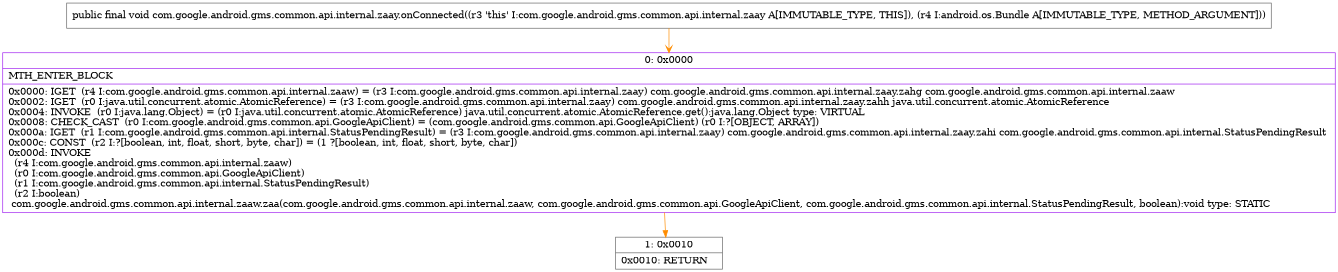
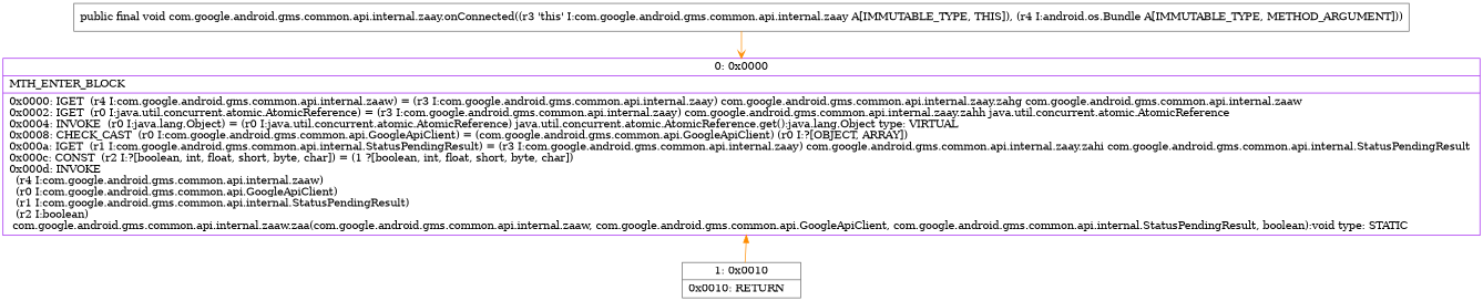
  digraph {
    node [shape=record color=gray40]
    edge [color=darkorange]
    n1 [label="{0\:\ 0x0000|MTH_ENTER_BLOCK\l|0x0000: IGET  (r4 I:com.google.android.gms.common.api.internal.zaaw) = (r3 I:com.google.android.gms.common.api.internal.zaay) com.google.android.gms.common.api.internal.zaay.zahg com.google.android.gms.common.api.internal.zaaw \l0x0002: IGET  (r0 I:java.util.concurrent.atomic.AtomicReference) = (r3 I:com.google.android.gms.common.api.internal.zaay) com.google.android.gms.common.api.internal.zaay.zahh java.util.concurrent.atomic.AtomicReference \l0x0004: INVOKE  (r0 I:java.lang.Object) = (r0 I:java.util.concurrent.atomic.AtomicReference) java.util.concurrent.atomic.AtomicReference.get():java.lang.Object type: VIRTUAL \l0x0008: CHECK_CAST  (r0 I:com.google.android.gms.common.api.GoogleApiClient) = (com.google.android.gms.common.api.GoogleApiClient) (r0 I:?[OBJECT, ARRAY]) \l0x000a: IGET  (r1 I:com.google.android.gms.common.api.internal.StatusPendingResult) = (r3 I:com.google.android.gms.common.api.internal.zaay) com.google.android.gms.common.api.internal.zaay.zahi com.google.android.gms.common.api.internal.StatusPendingResult \l0x000c: CONST  (r2 I:?[boolean, int, float, short, byte, char]) = (1 ?[boolean, int, float, short, byte, char]) \l0x000d: INVOKE  \l  (r4 I:com.google.android.gms.common.api.internal.zaaw)\l  (r0 I:com.google.android.gms.common.api.GoogleApiClient)\l  (r1 I:com.google.android.gms.common.api.internal.StatusPendingResult)\l  (r2 I:boolean)\l com.google.android.gms.common.api.internal.zaaw.zaa(com.google.android.gms.common.api.internal.zaaw, com.google.android.gms.common.api.GoogleApiClient, com.google.android.gms.common.api.internal.StatusPendingResult, boolean):void type: STATIC \l}" color=purple]
    n2 [label="{1\:\ 0x0010|0x0010: RETURN   \l}"]
    n3 [label="{public final void com.google.android.gms.common.api.internal.zaay.onConnected((r3 'this' I:com.google.android.gms.common.api.internal.zaay A[IMMUTABLE_TYPE, THIS]), (r4 I:android.os.Bundle A[IMMUTABLE_TYPE, METHOD_ARGUMENT])) }"]
-   n1 -> n2 [arrowhead=normal]
+   n2 -> n1 [arrowhead=normal]
    n3 -> n1 [arrowhead=vee]
  }
